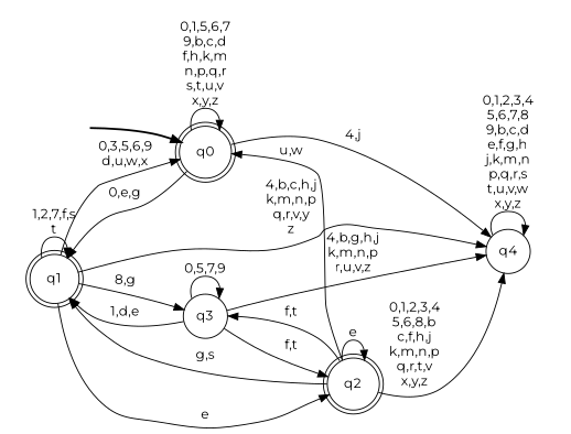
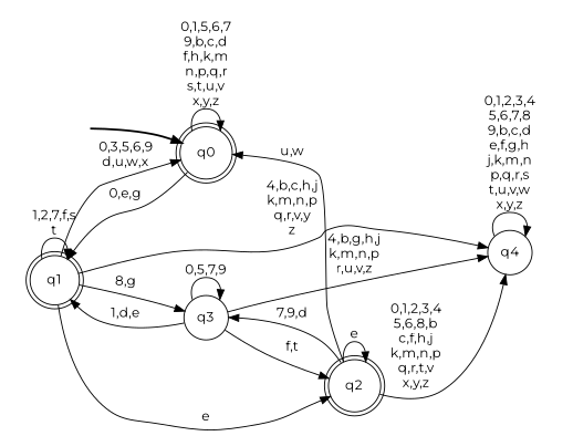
  digraph {
    fontname=Montserrat
    rankdir=LR
    node [fontname=Montserrat shape=doublecircle style="rounded,filled" color=black fillcolor=white]
    edge [fontname=Montserrat]
    __start0 [height=0 shape=none style=invis width=0 color="" fillcolor=""]
    n2 [label=q0]
    n3 [label=q1]
    n4 [label=q4 shape=circle style=filled]
    n5 [label=q3 shape=circle style=filled]
    n6 [label=q2]
    subgraph cluster_1 {
      nodesep=0.15
      ranksep=0.15
      style=invis
      __start0
      n2
    }
    __start0 -> n2 [penwidth=2]
    n2 -> n2 [label="0,1,5,6,7\n9,b,c,d\nf,h,k,m\nn,p,q,r\ns,t,u,v\nx,y,z"]
    n2 -> n3 [label="0,e,g"]
-   n2 -> n4 [label="4,j"]
    n3 -> n2 [label="0,3,5,6,9\nd,u,w,x"]
    n3 -> n3 [label="1,2,7,f,s\nt"]
    n3 -> n4 [label="4,b,c,h,j\nk,m,n,p\nq,r,v,y\nz"]
    n3 -> n5 [label="8,g"]
    n3 -> n6 [label=e]
    n4 -> n4 [label="0,1,2,3,4\n5,6,7,8\n9,b,c,d\ne,f,g,h\nj,k,m,n\np,q,r,s\nt,u,v,w\nx,y,z"]
    n5 -> n3 [label="1,d,e"]
    n5 -> n4 [label="4,b,g,h,j\nk,m,n,p\nr,u,v,z"]
    n5 -> n5 [label="0,5,7,9"]
    n5 -> n6 [label="f,t"]
    n6 -> n2 [label="u,w"]
-   n6 -> n3 [label="g,s"]
    n6 -> n4 [label="0,1,2,3,4\n5,6,8,b\nc,f,h,j\nk,m,n,p\nq,r,t,v\nx,y,z"]
-   n6 -> n5 [label="f,t"]
+   n6 -> n5 [label="7,9,d"]
    n6 -> n6 [label=e]
  }
